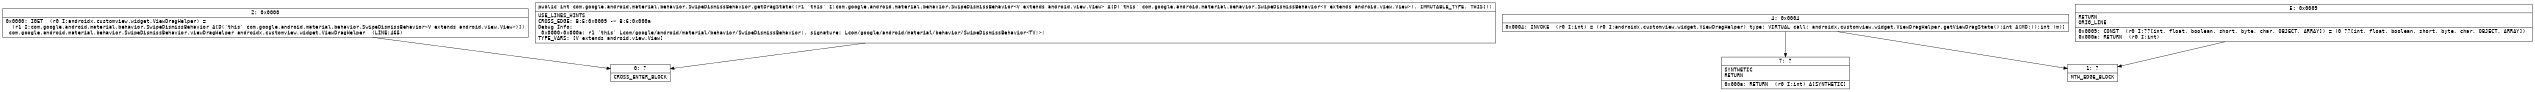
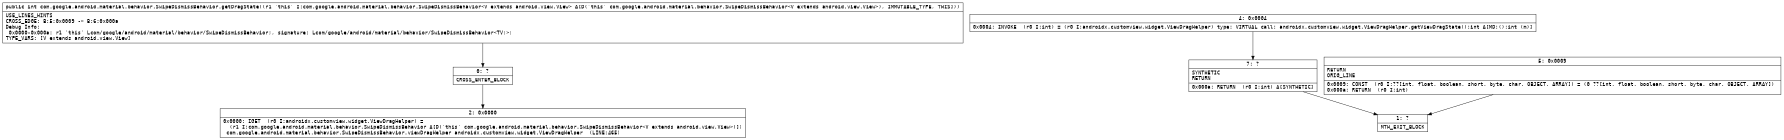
  digraph {
    fontname="DejaVu Sans Mono"
    node [fontname="DejaVu Sans Mono" shape=record]
    edge [fontname="DejaVu Sans Mono"]
    n1 [label="{0\:\ ?|CROSS_ENTER_BLOCK\l}"]
    n2 [label="{2\:\ 0x0000|0x0000: IGET  (r0 I:androidx.customview.widget.ViewDragHelper) = \l  (r1 I:com.google.android.material.behavior.SwipeDismissBehavior A[D('this' com.google.android.material.behavior.SwipeDismissBehavior\<V extends android.view.View\>)])\l com.google.android.material.behavior.SwipeDismissBehavior.viewDragHelper androidx.customview.widget.ViewDragHelper  (LINE:465)\l}"]
    n3 [label="{4\:\ 0x0004|0x0004: INVOKE  (r0 I:int) = (r0 I:androidx.customview.widget.ViewDragHelper) type: VIRTUAL call: androidx.customview.widget.ViewDragHelper.getViewDragState():int A[MD:():int (m)]\l}"]
    n4 [label="{7\:\ ?|SYNTHETIC\lRETURN\l|0x000a: RETURN  (r0 I:int) A[SYNTHETIC]\l}"]
    n5 [label="{5\:\ 0x0009|RETURN\lORIG_LINE\l|0x0009: CONST  (r0 I:??[int, float, boolean, short, byte, char, OBJECT, ARRAY]) = (0 ??[int, float, boolean, short, byte, char, OBJECT, ARRAY]) \l0x000a: RETURN  (r0 I:int) \l}"]
-   n6 [label="{1\:\ ?|MTH_EDGE_BLOCK\l}"]
+   n6 [label="{1\:\ ?|MTH_EXIT_BLOCK\l}"]
    n7 [label="{public int com.google.android.material.behavior.SwipeDismissBehavior.getDragState((r1 'this' I:com.google.android.material.behavior.SwipeDismissBehavior\<V extends android.view.View\> A[D('this' com.google.android.material.behavior.SwipeDismissBehavior\<V extends android.view.View\>), IMMUTABLE_TYPE, THIS]))  | USE_LINES_HINTS\lCROSS_EDGE: B:5:0x0009 \-\> B:6:0x000a\lDebug Info:\l  0x0000\-0x000a: r1 'this' Lcom\/google\/android\/material\/behavior\/SwipeDismissBehavior;, signature: Lcom\/google\/android\/material\/behavior\/SwipeDismissBehavior\<TV;\>;\lTYPE_VARS: [V extends android.view.View]\l}"]
-   n2 -> n1
+   n1 -> n2
    n3 -> n4
-   n3 -> n6
+   n4 -> n6
    n5 -> n6
    n7 -> n1
  }
